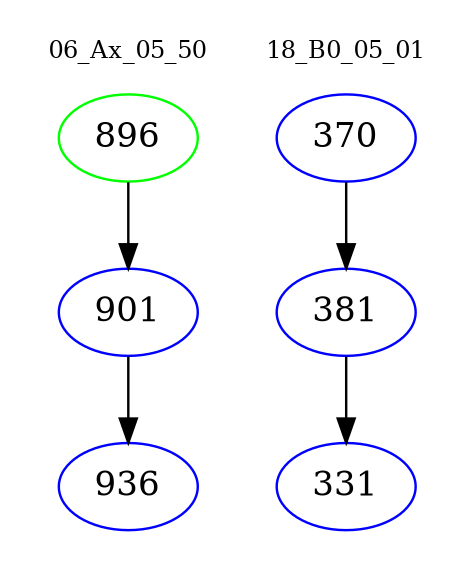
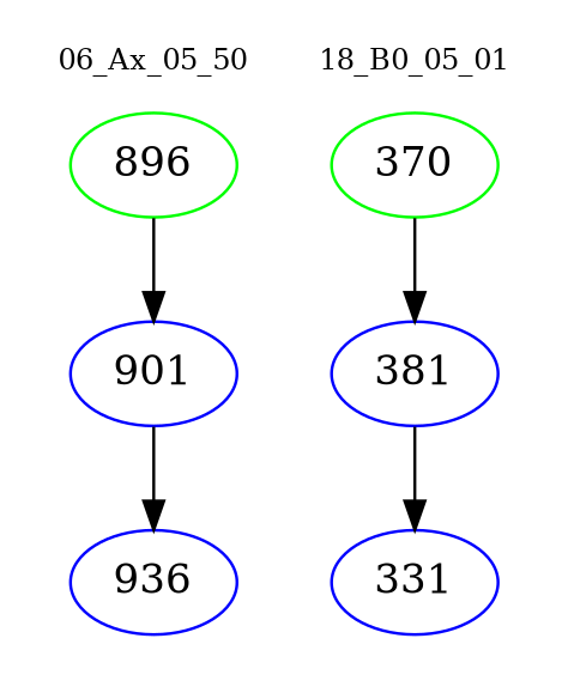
  digraph {
    node [color=blue]
    edge [color=black]
    n1 [color=green label=896]
    n2 [label=901]
    n3 [label=936]
-   n4 [label=370]
+   n4 [color=green label=370]
    n5 [label=381]
    n6 [label=331]
    subgraph cluster_1 {
      color=white
      fontsize=10
      label="06_Ax_05_50"
      n1
      n2
      n3
    }
    subgraph cluster_2 {
      color=white
      fontsize=10
      label="18_B0_05_01"
      n4
      n5
      n6
    }
    n1 -> n2
    n2 -> n3
    n4 -> n5
    n5 -> n6
  }
